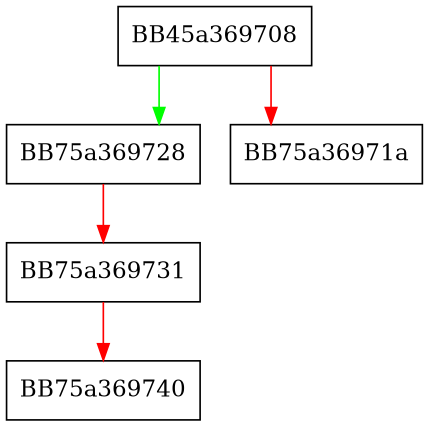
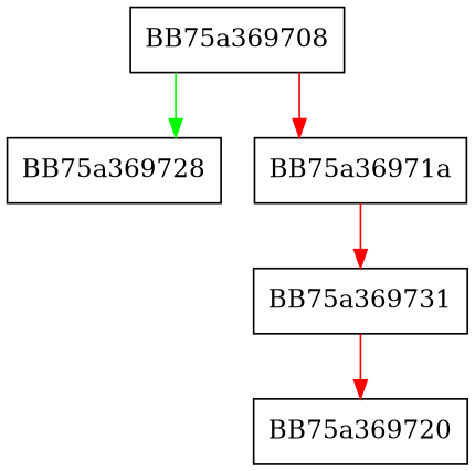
  digraph {
    splines=ortho
    node [shape=box]
    edge [color=red]
-   BB75a369708 [label=BB45a369708]
+   BB75a369708
    BB75a369728
    BB75a36971a
    BB75a369731
-   BB75a369740
+   BB75a369740 [label=BB75a369720]
    BB75a369708 -> BB75a369728 [color=green]
    BB75a369708 -> BB75a36971a
-   BB75a369728 -> BB75a369731
+   BB75a36971a -> BB75a369731
    BB75a369731 -> BB75a369740
  }
